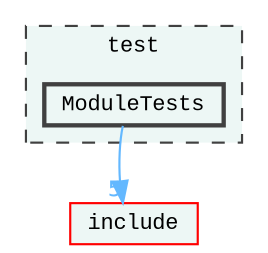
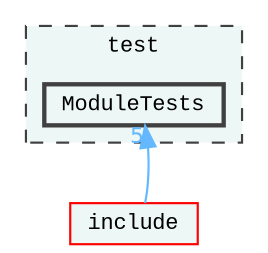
  digraph {
    compound=true
    fontname="Liberation Mono"
    node [fillcolor="#edf7f5" fontname="Liberation Mono" fontsize=10 shape=box]
    n1 [color=grey25 height=0.2 label=ModuleTests style="filled,bold" width=0.4]
    n2 [color=red height=0.2 label=include style=filled width=0.4]
    subgraph cluster_1 {
      bgcolor="#edf7f5"
      fontsize=10
      label=test
      pencolor=grey25
      style="filled,dashed"
      n1
    }
-   n1 -> n2 [color=steelblue1 fontcolor=steelblue1 fontname="Liberation Mono" fontsize=10 headlabel=5 labeldistance=1.5 labelfontname=Helvetica labelfontsize=10]
+   n2 -> n1 [color=steelblue1 fontcolor=steelblue1 fontname="Liberation Mono" fontsize=10 headlabel=5 labeldistance=1.5 labelfontname=Helvetica labelfontsize=10]
  }
